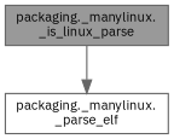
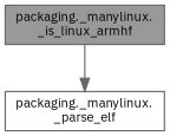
  digraph {
    rankdir=TB
    fontname="IBM Plex Sans"
    node [fontname="IBM Plex Sans" fontsize=10 shape=box style=filled]
-   n1 [color=gray40 fillcolor=grey60 fontcolor=black height=0.2 label="packaging._manylinux.\l_is_linux_parse" width=0.4]
+   n1 [color=gray40 fillcolor=grey60 fontcolor=black height=0.2 label="packaging._manylinux.\l_is_linux_armhf" width=0.4]
    n2 [color=grey40 fillcolor=white height=0.2 label="packaging._manylinux.\l_parse_elf" width=0.4]
    n1 -> n2 [color=gray40 fontname="IBM Plex Sans" fontsize=10 labelfontname=Helvetica labelfontsize=10 style=solid]
  }
